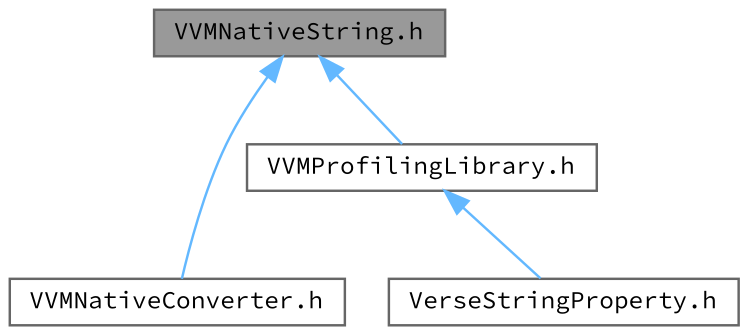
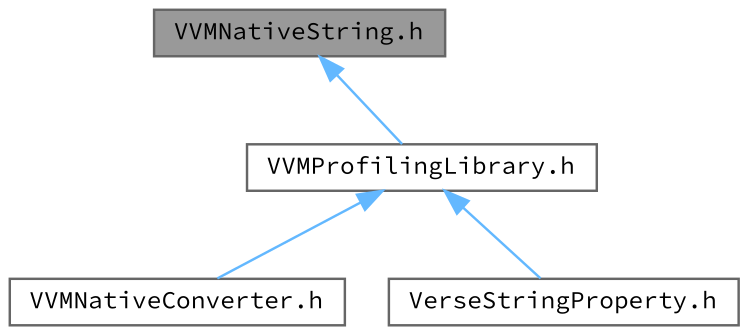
  digraph {
    fontname="Source Code Pro"
    node [color=grey40 fillcolor=white fontname="Source Code Pro" fontsize=10 shape=box style=filled]
    edge [color=steelblue1 dir=back fontname="Source Code Pro" fontsize=10 labelfontname=Helvetica labelfontsize=10 style=solid]
    n1 [color=gray40 fillcolor=grey60 fontcolor=black height=0.2 label="VVMNativeString.h" width=0.4]
    n2 [height=0.2 label="VVMNativeConverter.h" width=0.4]
    n3 [height=0.2 label="VVMProfilingLibrary.h" width=0.4]
    n4 [height=0.2 label="VerseStringProperty.h" width=0.4]
-   n1 -> n2
+   n3 -> n2
    n1 -> n3
    n3 -> n4
  }
